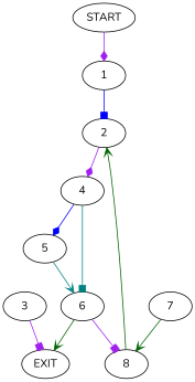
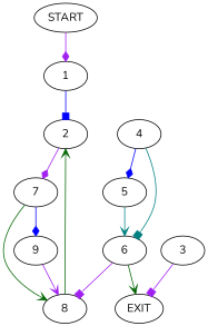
  digraph {
    fontname=Nunito
    node [fontname=Nunito]
    edge [arrowhead=vee color=purple fontname=Nunito]
    n1 [label=START]
    1
    2
    n4 [label=EXIT]
    4
    3
    5
    6
    8
    7
+   9
    n1 -> 1 [arrowhead=diamond]
    1 -> 2 [arrowhead=box color=blue]
-   2 -> 4 [arrowhead=diamond]
+   2 -> 7 [arrowhead=diamond]
    4 -> 5 [arrowhead=diamond color=blue]
    4 -> 6 [arrowhead=box color=teal]
    3 -> n4 [arrowhead=box]
    5 -> 6 [color=teal]
    6 -> n4 [color=darkgreen]
    6 -> 8 [arrowhead=box]
    8 -> 2 [color=darkgreen]
    7 -> 8 [color=darkgreen]
+   7 -> 9 [arrowhead=diamond color=blue]
+   9 -> 8
  }
